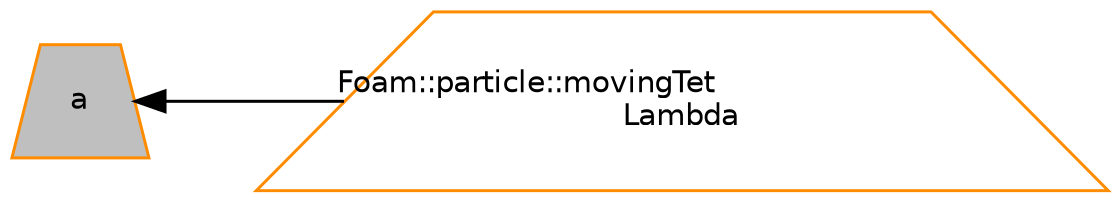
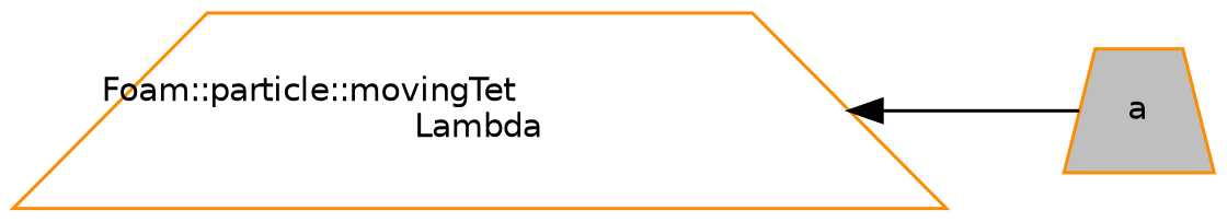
  digraph {
    rankdir=LR
    node [color=darkorange fontname=Helvetica fontsize=10 shape=trapezium]
    n1 [fillcolor=grey75 fontcolor=black height=0.2 label=a style=filled width=0.4]
    n2 [height=0.2 label="Foam::particle::movingTet\lLambda" width=0.4]
-   n1 -> n2 [color=black dir=back fontname=Helvetica fontsize=10 labelfontname=Helvetica labelfontsize=10 style=solid]
+   n2 -> n1 [color=black dir=back fontname=Helvetica fontsize=10 labelfontname=Helvetica labelfontsize=10 style=solid]
  }
